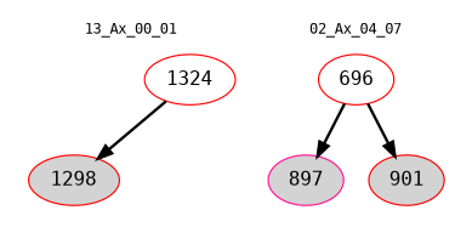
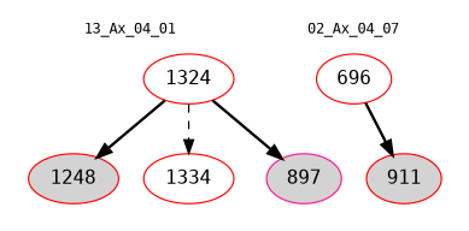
  digraph {
    fontname="DejaVu Sans Mono"
    node [color=red fillcolor=white fontname="DejaVu Sans Mono" style=filled]
    edge [color=black fontname="DejaVu Sans Mono" style=bold]
    n1 [label=1324]
-   n2 [fillcolor=lightgrey label=1298]
+   n2 [fillcolor=lightgrey label=1248]
+   n3 [label=1334]
    n4 [label=696]
    n5 [color=deeppink fillcolor=lightgrey label=897]
-   n6 [fillcolor=lightgrey label=901]
+   n6 [fillcolor=lightgrey label=911]
    subgraph cluster_1 {
      color=white
      fontsize=10
-     label="13_Ax_00_01"
+     label="13_Ax_04_01"
      n1
      n2
+     n3
    }
    subgraph cluster_2 {
      color=white
      fontsize=10
      label="02_Ax_04_07"
      n4
      n5
      n6
    }
    n1 -> n2
-   n4 -> n5
+   n1 -> n3 [style=dashed]
+   n1 -> n5
    n4 -> n6
  }
